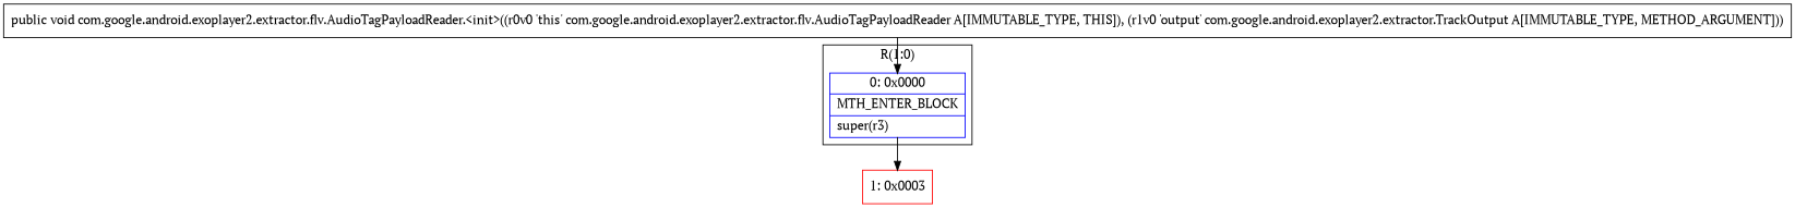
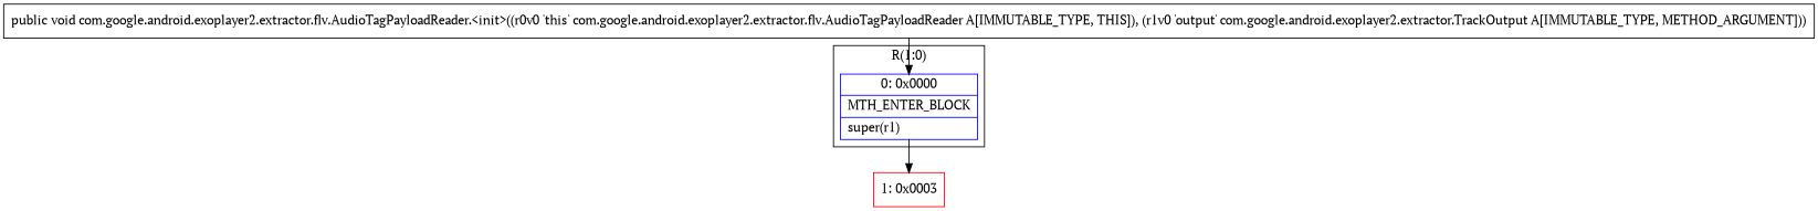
  digraph {
    fontname="PT Serif"
    node [shape=record fontname="PT Serif"]
    edge [fontname="PT Serif"]
-   n1 [color=blue label="{0\:\ 0x0000|MTH_ENTER_BLOCK\l|super(r3)\l}"]
+   n1 [color=blue label="{0\:\ 0x0000|MTH_ENTER_BLOCK\l|super(r1)\l}"]
    n2 [color=red label="{1\:\ 0x0003}"]
    n3 [label="{public void com.google.android.exoplayer2.extractor.flv.AudioTagPayloadReader.\<init\>((r0v0 'this' com.google.android.exoplayer2.extractor.flv.AudioTagPayloadReader A[IMMUTABLE_TYPE, THIS]), (r1v0 'output' com.google.android.exoplayer2.extractor.TrackOutput A[IMMUTABLE_TYPE, METHOD_ARGUMENT])) }"]
    subgraph cluster_1 {
      label="R(1:0)"
      n1
    }
    n1 -> n2
    n3 -> n1
  }
